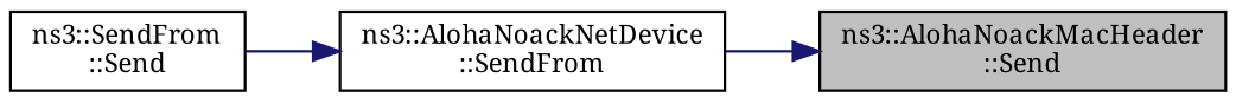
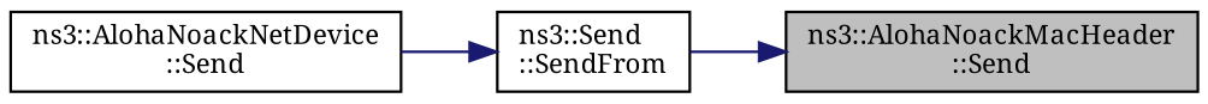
  digraph {
    fontname="Noto Serif"
    rankdir=RL
    node [color=black fillcolor=white fontname="Noto Serif" fontsize=10 shape=record style=filled]
    edge [color=midnightblue dir=back fontname="Noto Serif" fontsize=10 labelfontname=Helvetica labelfontsize=10 style=solid]
    n1 [fillcolor=grey75 fontcolor=black height=0.2 label="ns3::AlohaNoackMacHeader\l::Send" width=0.4]
-   n2 [height=0.2 label="ns3::AlohaNoackNetDevice\l::SendFrom" width=0.4]
-   n3 [height=0.2 label="ns3::SendFrom\l::Send" width=0.4]
+   n2 [height=0.2 label="ns3::Send\l::SendFrom" width=0.4]
+   n3 [height=0.2 label="ns3::AlohaNoackNetDevice\l::Send" width=0.4]
    n1 -> n2
    n2 -> n3
  }
